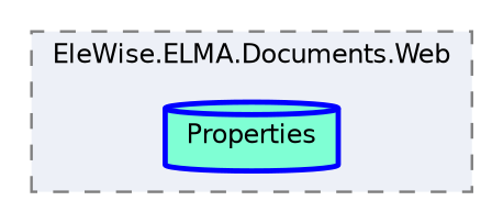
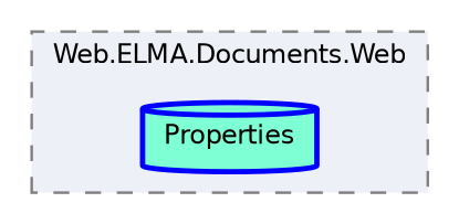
  digraph {
    compound=true
    n1 [color=blue fillcolor=aquamarine fontname=Helvetica fontsize=10 height=0.2 label=Properties shape=cylinder style="filled,bold" width=0.4]
    subgraph cluster_1 {
      bgcolor="#edf0f7"
      fontname=Helvetica
      fontsize=10
-     label="EleWise.ELMA.Documents.Web"
+     label="Web.ELMA.Documents.Web"
      pencolor=grey50
      style="filled,dashed"
      n1
    }
  }
